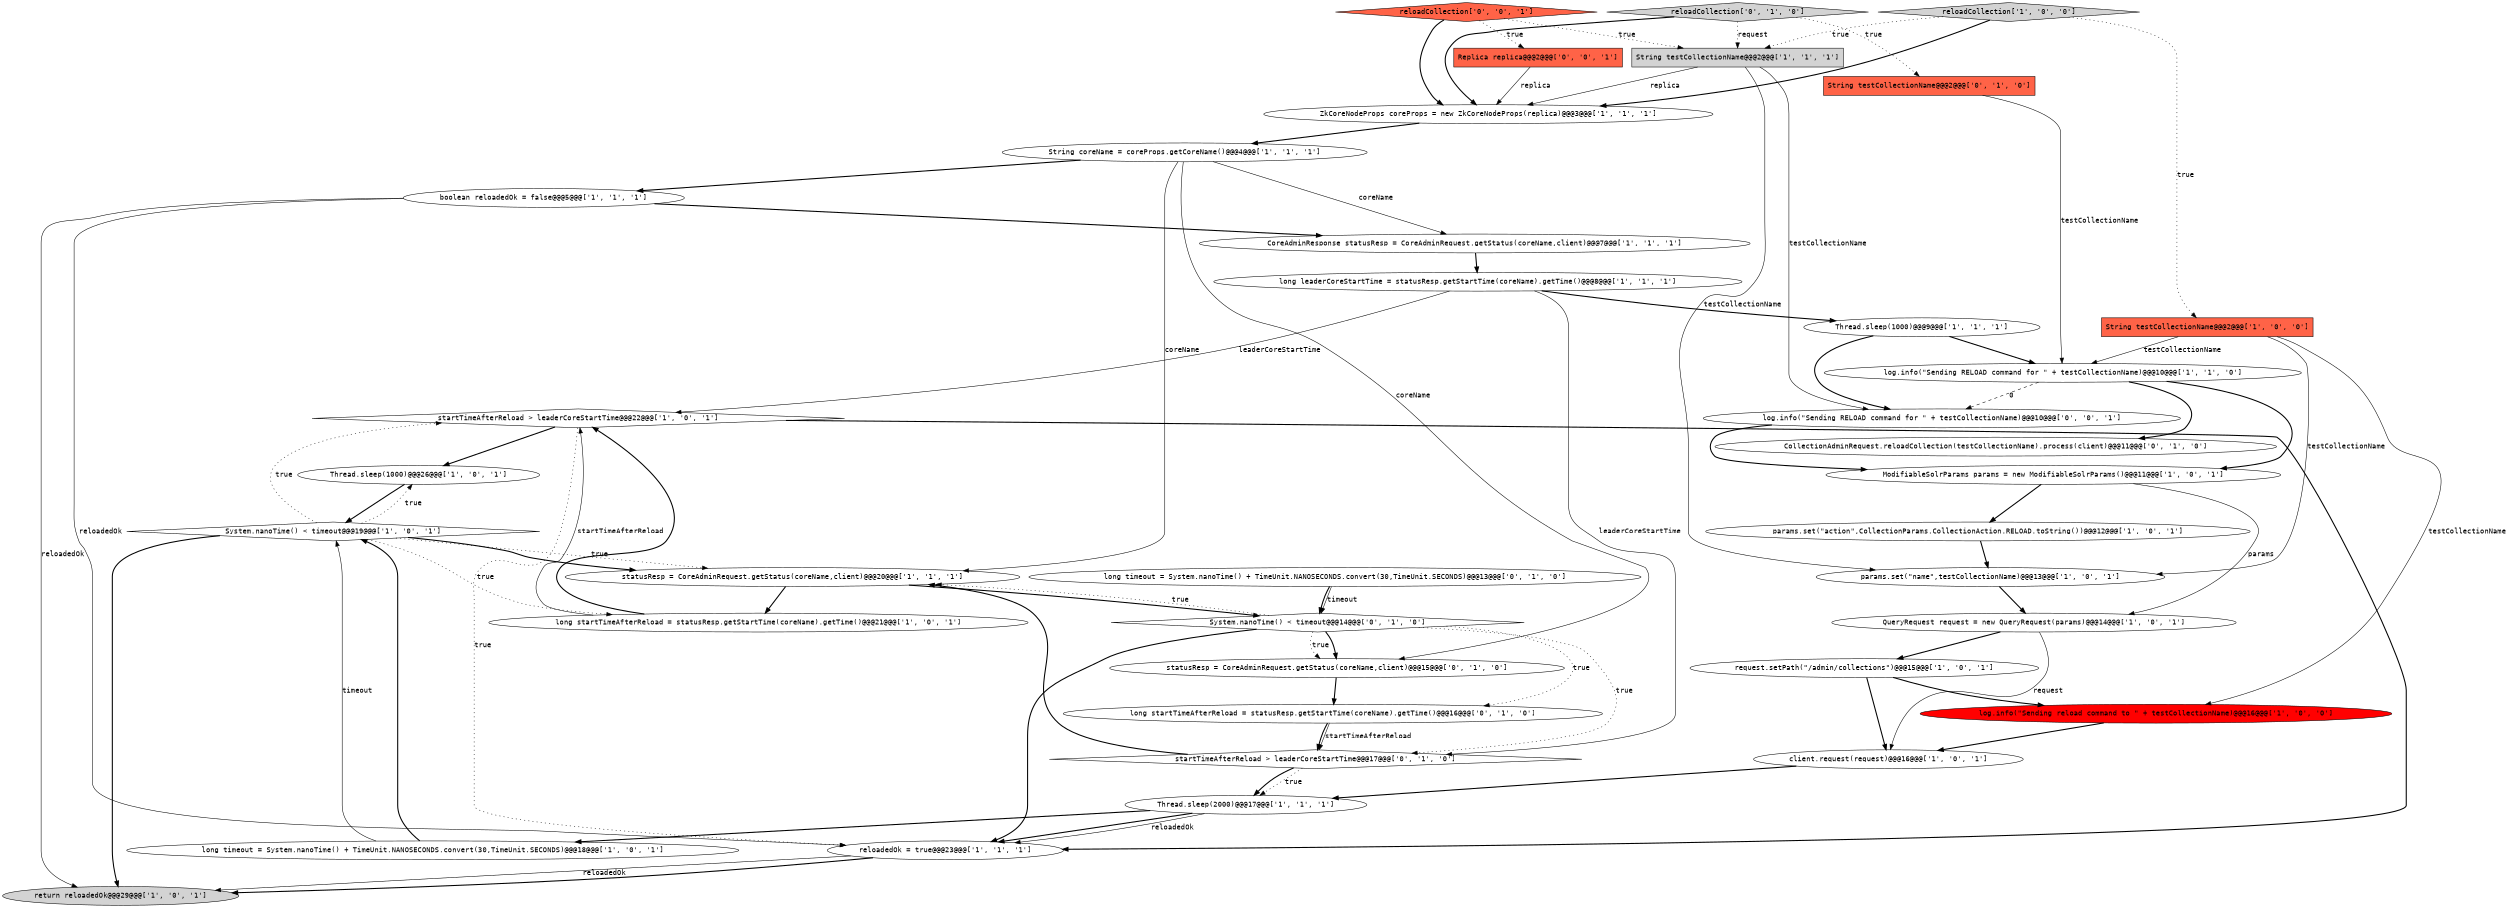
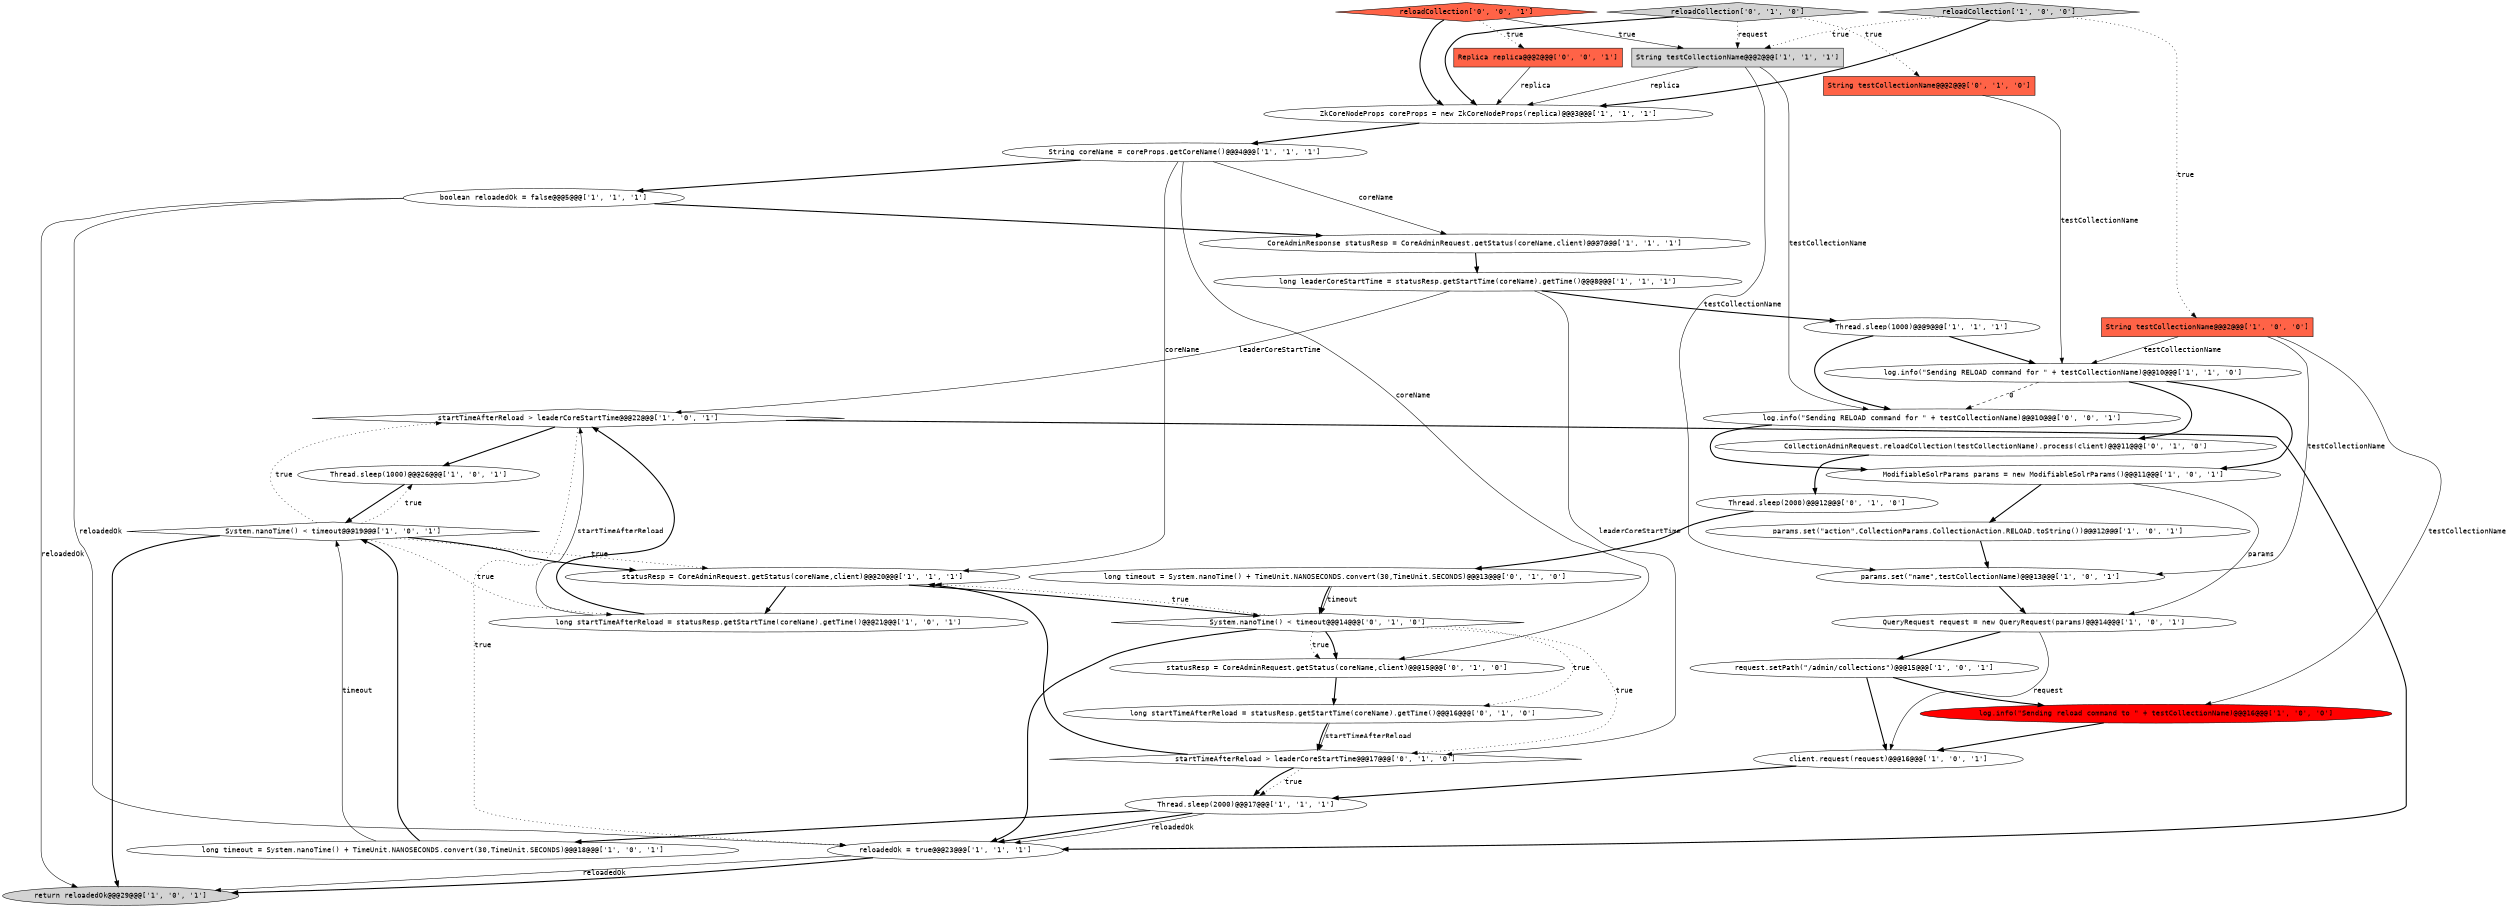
  digraph {
    fontname="DejaVu Sans Mono"
    node [fillcolor=white fontname="DejaVu Sans Mono" shape=ellipse style=filled]
    edge [fontname="DejaVu Sans Mono" style=bold]
    n1 [fillcolor=tomato label="Replica replica@@@2@@@['0', '0', '1']" shape=box]
    n2 [label="ZkCoreNodeProps coreProps = new ZkCoreNodeProps(replica)@@@3@@@['1', '1', '1']"]
    n3 [label="String coreName = coreProps.getCoreName()@@@4@@@['1', '1', '1']"]
    n4 [label="long startTimeAfterReload = statusResp.getStartTime(coreName).getTime()@@@21@@@['1', '0', '1']"]
    n5 [label="startTimeAfterReload > leaderCoreStartTime@@@22@@@['1', '0', '1']" shape=diamond]
    n6 [label="reloadedOk = true@@@23@@@['1', '1', '1']"]
    n7 [label="Thread.sleep(1000)@@@26@@@['1', '0', '1']"]
    n8 [label="CoreAdminResponse statusResp = CoreAdminRequest.getStatus(coreName,client)@@@7@@@['1', '1', '1']"]
    n9 [label="boolean reloadedOk = false@@@5@@@['1', '1', '1']"]
    n10 [label="statusResp = CoreAdminRequest.getStatus(coreName,client)@@@20@@@['1', '1', '1']"]
    n11 [label="statusResp = CoreAdminRequest.getStatus(coreName,client)@@@15@@@['0', '1', '0']"]
    n12 [label="Thread.sleep(1000)@@@9@@@['1', '1', '1']"]
    n13 [label="log.info(\"Sending RELOAD command for \" + testCollectionName)@@@10@@@['0', '0', '1']"]
    n14 [label="log.info(\"Sending RELOAD command for \" + testCollectionName)@@@10@@@['1', '1', '0']"]
    n15 [label="ModifiableSolrParams params = new ModifiableSolrParams()@@@11@@@['1', '0', '1']"]
    n16 [label="CollectionAdminRequest.reloadCollection(testCollectionName).process(client)@@@11@@@['0', '1', '0']"]
    n17 [label="QueryRequest request = new QueryRequest(params)@@@14@@@['1', '0', '1']"]
    n18 [label="request.setPath(\"/admin/collections\")@@@15@@@['1', '0', '1']"]
    n19 [label="client.request(request)@@@16@@@['1', '0', '1']"]
    n20 [fillcolor=red label="log.info(\"Sending reload command to \" + testCollectionName)@@@16@@@['1', '0', '0']"]
    n21 [label="Thread.sleep(2000)@@@17@@@['1', '1', '1']"]
    n22 [label="long startTimeAfterReload = statusResp.getStartTime(coreName).getTime()@@@16@@@['0', '1', '0']"]
    n23 [label="startTimeAfterReload > leaderCoreStartTime@@@17@@@['0', '1', '0']" shape=diamond]
    n24 [label="long leaderCoreStartTime = statusResp.getStartTime(coreName).getTime()@@@8@@@['1', '1', '1']"]
    n25 [label="long timeout = System.nanoTime() + TimeUnit.NANOSECONDS.convert(30,TimeUnit.SECONDS)@@@18@@@['1', '0', '1']"]
    n26 [label="System.nanoTime() < timeout@@@19@@@['1', '0', '1']" shape=diamond]
    n27 [fillcolor=lightgray label="return reloadedOk@@@29@@@['1', '0', '1']"]
    n28 [fillcolor=lightgray label="reloadCollection['1', '0', '0']" shape=diamond]
    n29 [fillcolor=lightgray label="String testCollectionName@@@2@@@['1', '1', '1']" shape=box]
    n30 [fillcolor=tomato label="String testCollectionName@@@2@@@['1', '0', '0']" shape=box]
    n31 [label="params.set(\"name\",testCollectionName)@@@13@@@['1', '0', '1']"]
    n32 [fillcolor=tomato label="String testCollectionName@@@2@@@['0', '1', '0']" shape=box]
    n33 [label="System.nanoTime() < timeout@@@14@@@['0', '1', '0']" shape=diamond]
    n34 [fillcolor=lightgray label="reloadCollection['0', '1', '0']" shape=diamond]
    n35 [label="params.set(\"action\",CollectionParams.CollectionAction.RELOAD.toString())@@@12@@@['1', '0', '1']"]
+   n36 [label="Thread.sleep(2000)@@@12@@@['0', '1', '0']"]
    n37 [label="long timeout = System.nanoTime() + TimeUnit.NANOSECONDS.convert(30,TimeUnit.SECONDS)@@@13@@@['0', '1', '0']"]
    n38 [fillcolor=tomato label="reloadCollection['0', '0', '1']" shape=diamond]
    n1 -> n2 [label=replica style=solid]
    n2 -> n3
    n3 -> n8 [label=coreName style=solid]
    n3 -> n9
    n3 -> n10 [label=coreName style=solid]
    n3 -> n11 [label=coreName style=solid]
    n4 -> n5 [label=startTimeAfterReload style=solid]
    n4 -> n5
    n5 -> n6
    n5 -> n6 [label=true style=dotted]
    n5 -> n7
    n6 -> n27 [label=reloadedOk style=solid]
    n6 -> n27
    n7 -> n26
    n8 -> n24
    n9 -> n6 [label=reloadedOk style=solid]
    n9 -> n8
    n9 -> n27 [label=reloadedOk style=solid]
    n10 -> n4
    n10 -> n33
    n11 -> n22
    n12 -> n13
    n12 -> n14
    n13 -> n15
    n14 -> n13 [label=0 style=dashed]
    n14 -> n15
    n14 -> n16
    n15 -> n17 [label=params style=solid]
    n15 -> n35
+   n16 -> n36
    n17 -> n18
    n17 -> n19 [label=request style=solid]
    n18 -> n19
    n18 -> n20
    n19 -> n21
    n20 -> n19
    n21 -> n6
    n21 -> n6 [label=reloadedOk style=solid]
    n21 -> n25
    n22 -> n23 [label=startTimeAfterReload style=solid]
    n22 -> n23
    n23 -> n10
    n23 -> n21
    n23 -> n21 [label=true style=dotted]
    n24 -> n5 [label=leaderCoreStartTime style=solid]
    n24 -> n12
    n24 -> n23 [label=leaderCoreStartTime style=solid]
    n25 -> n26
    n25 -> n26 [label=timeout style=solid]
    n26 -> n4 [label=true style=dotted]
    n26 -> n5 [label=true style=dotted]
    n26 -> n7 [label=true style=dotted]
    n26 -> n10 [label=true style=dotted]
    n26 -> n10
    n26 -> n27
    n28 -> n2
    n28 -> n29 [label=true style=dotted]
    n28 -> n30 [label=true style=dotted]
    n29 -> n2 [label=replica style=solid]
    n29 -> n13 [label=testCollectionName style=solid]
    n29 -> n31 [label=testCollectionName style=solid]
    n30 -> n14 [label=testCollectionName style=solid]
    n30 -> n20 [label=testCollectionName style=solid]
    n30 -> n31 [label=testCollectionName style=solid]
    n31 -> n17
    n32 -> n14 [label=testCollectionName style=solid]
    n33 -> n6
    n33 -> n10 [label=true style=dotted]
    n33 -> n11
    n33 -> n11 [label=true style=dotted]
    n33 -> n22 [label=true style=dotted]
    n33 -> n23 [label=true style=dotted]
    n34 -> n2
    n34 -> n29 [label=request style=dotted]
    n34 -> n32 [label=true style=dotted]
    n35 -> n31
+   n36 -> n37
    n37 -> n33 [label=timeout style=solid]
    n37 -> n33
    n38 -> n1 [label=true style=dotted]
    n38 -> n2
-   n38 -> n29 [label=true style=dotted]
+   n38 -> n29 [label=true style=solid]
  }
